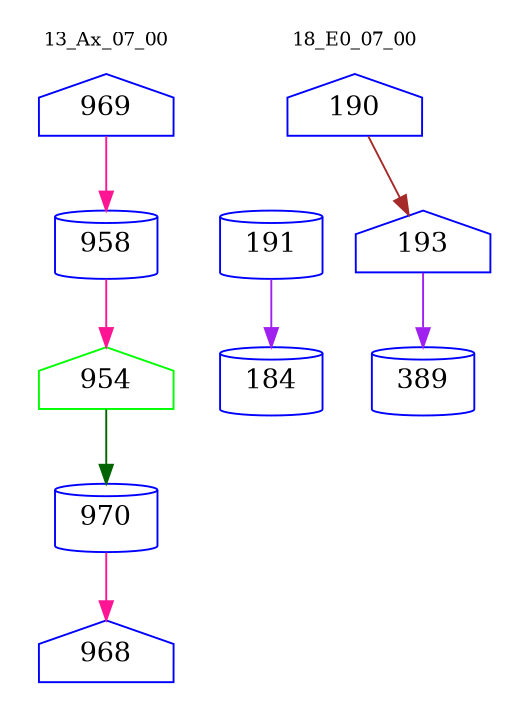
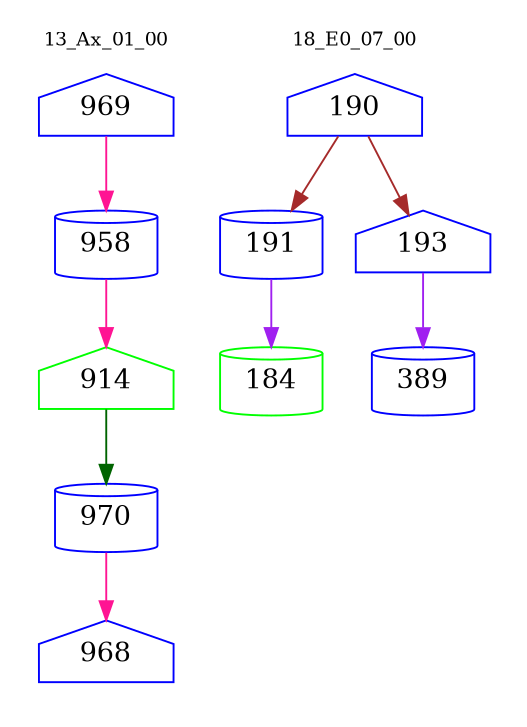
  digraph {
    node [color=blue shape=house]
    edge [color=deeppink]
    n1 [label=969]
    n2 [label=958 shape=cylinder]
    n3 [label=970 shape=cylinder]
-   n4 [color=green label=954]
+   n4 [color=green label=914]
    n5 [label=968]
    n6 [label=190]
    n7 [label=191 shape=cylinder]
    n8 [label=193]
-   n9 [label=184 shape=cylinder]
+   n9 [color=green label=184 shape=cylinder]
    n10 [label=389 shape=cylinder]
    subgraph cluster_1 {
      color=white
      fontsize=10
-     label="13_Ax_07_00"
+     label="13_Ax_01_00"
      n1
      n2
      n3
      n4
      n5
    }
    subgraph cluster_2 {
      color=white
      fontsize=10
      label="18_E0_07_00"
      n6
      n7
      n8
      n9
      n10
    }
    n1 -> n2
    n2 -> n4
    n3 -> n5
    n4 -> n3 [color=darkgreen]
+   n6 -> n7 [color=brown]
    n6 -> n8 [color=brown]
    n7 -> n9 [color=purple]
    n8 -> n10 [color=purple]
  }
